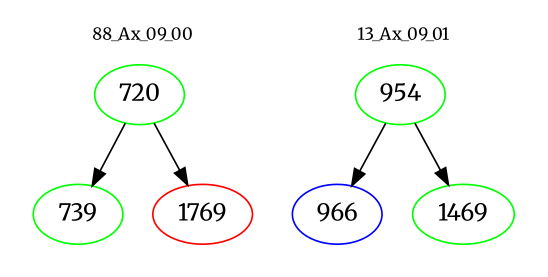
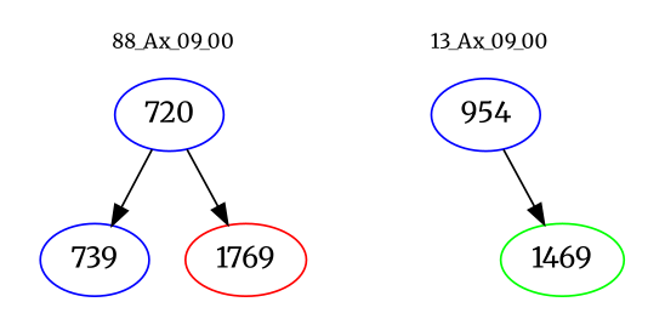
  digraph {
    fontname=Merriweather
    node [color=green fontname=Merriweather]
    edge [color=black fontname=Merriweather]
-   n1 [label=720]
-   n2 [label=739]
+   n1 [color=blue label=720]
+   n2 [color=blue label=739]
    n3 [color=red label=1769]
-   n4 [label=954]
-   n5 [color=blue label=966]
+   n4 [color=blue label=954]
    n6 [label=1469]
    subgraph cluster_1 {
      color=white
      fontsize=10
      label="88_Ax_09_00"
      n1
      n2
      n3
    }
    subgraph cluster_2 {
      color=white
      fontsize=10
-     label="13_Ax_09_01"
+     label="13_Ax_09_00"
      n4
-     n5
      n6
    }
    n1 -> n2
    n1 -> n3
-   n4 -> n5
    n4 -> n6
  }
